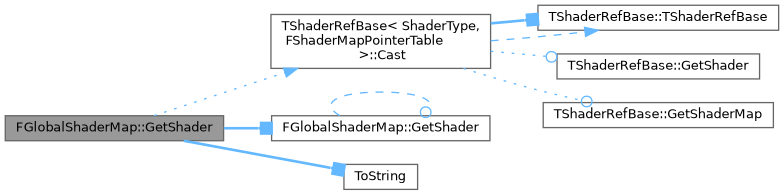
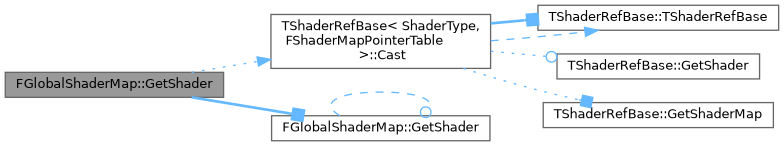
  digraph {
    rankdir=LR
    node [color=grey40 fillcolor=white fontname=Helvetica fontsize=10 shape=box style=filled]
    edge [arrowhead=box color=steelblue1 fontname=Helvetica fontsize=10 labelfontname=Helvetica labelfontsize=10 style=dotted]
    n1 [color=gray40 fillcolor=grey60 fontcolor=black height=0.2 label="FGlobalShaderMap::GetShader" width=0.4]
    n2 [height=0.2 label="TShaderRefBase\< ShaderType,\l FShaderMapPointerTable\l \>::Cast" width=0.4]
    n3 [height=0.2 label="FGlobalShaderMap::GetShader" width=0.4]
-   n4 [height=0.2 label=ToString width=0.4]
    n5 [height=0.2 label="TShaderRefBase::TShaderRefBase" width=0.4]
    n6 [height=0.2 label="TShaderRefBase::GetShader" width=0.4]
    n7 [height=0.2 label="TShaderRefBase::GetShaderMap" width=0.4]
    n1 -> n2 [arrowhead=normal]
    n1 -> n3 [style=bold]
-   n1 -> n4 [style=bold]
    n2 -> n5 [arrowhead=normal style=dashed]
    n2 -> n5 [style=bold]
    n2 -> n6 [arrowhead=odot]
-   n2 -> n7 [arrowhead=odot]
+   n2 -> n7
    n3 -> n3 [arrowhead=odot style=dashed]
  }
